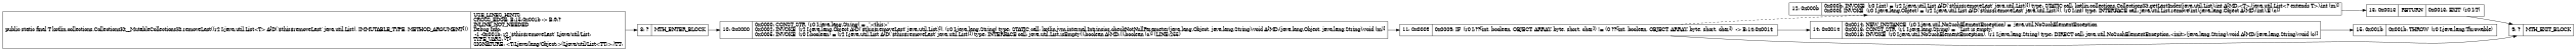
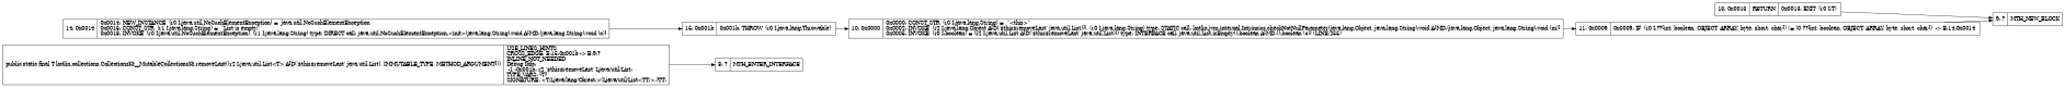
  digraph {
    rankdir=LR
    node [shape=record]
-   n1 [label="{8\:\ ?|MTH_ENTER_BLOCK\l}"]
+   n1 [label="{8\:\ ?|MTH_ENTER_INTERFACE\l}"]
    n2 [label="{10\:\ 0x0000|0x0000: CONST_STR  (r0 I:java.lang.String) =  \"\<this\>\" \l0x0002: INVOKE  (r2 I:java.lang.Object A[D('$this$removeLast' java.util.List)]), (r0 I:java.lang.String) type: STATIC call: kotlin.jvm.internal.Intrinsics.checkNotNullParameter(java.lang.Object, java.lang.String):void A[MD:(java.lang.Object, java.lang.String):void (m)]\l0x0005: INVOKE  (r0 I:boolean) = (r2 I:java.util.List A[D('$this$removeLast' java.util.List)]) type: INTERFACE call: java.util.List.isEmpty():boolean A[MD:():boolean (c)] (LINE:255)\l}"]
    n3 [label="{11\:\ 0x0009|0x0009: IF  (r0 I:??[int, boolean, OBJECT, ARRAY, byte, short, char]) != (0 ??[int, boolean, OBJECT, ARRAY, byte, short, char])  \-\> B:14:0x0014 \l}"]
-   n4 [label="{12\:\ 0x000b|0x000b: INVOKE  (r0 I:int) = (r2 I:java.util.List A[D('$this$removeLast' java.util.List)]) type: STATIC call: kotlin.collections.CollectionsKt.getLastIndex(java.util.List):int A[MD:\<T\>:(java.util.List\<? extends T\>):int (m)]\l0x000f: INVOKE  (r0 I:java.lang.Object) = (r2 I:java.util.List A[D('$this$removeLast' java.util.List)]), (r0 I:int) type: INTERFACE call: java.util.List.remove(int):java.lang.Object A[MD:(int):E (c)]\l}"]
    n5 [label="{14\:\ 0x0014|0x0014: NEW_INSTANCE  (r0 I:java.util.NoSuchElementException) =  java.util.NoSuchElementException \l0x0016: CONST_STR  (r1 I:java.lang.String) =  \"List is empty.\" \l0x0018: INVOKE  (r0 I:java.util.NoSuchElementException), (r1 I:java.lang.String) type: DIRECT call: java.util.NoSuchElementException.\<init\>(java.lang.String):void A[MD:(java.lang.String):void (c)]\l}"]
-   n6 [label="{9\:\ ?|MTH_EXIT_BLOCK\l}"]
+   n6 [label="{9\:\ ?|MTH_NEW_BLOCK\l}"]
    n7 [label="{13\:\ 0x0013|RETURN\l|0x0013: EXIT  (r0 I:T) \l}"]
    n8 [label="{15\:\ 0x001b|0x001b: THROW  (r0 I:java.lang.Throwable) \l}"]
    n9 [label="{public static final T kotlin.collections.CollectionsKt__MutableCollectionsKt.removeLast((r2 I:java.util.List\<T\> A[D('$this$removeLast' java.util.List), IMMUTABLE_TYPE, METHOD_ARGUMENT]))  | USE_LINES_HINTS\lCROSS_EDGE: B:15:0x001b \-\> B:9:?\lINLINE_NOT_NEEDED\lDebug Info:\l  \-1 \-0x001b: r2 '$this$removeLast' Ljava\/util\/List;\lTYPE_VARS: [T]\lSIGNATURE: \<T:Ljava\/lang\/Object;\>(Ljava\/util\/List\<TT;\>;)TT;\l}"]
-   n1 -> n2
+   n8 -> n2
    n2 -> n3
-   n3 -> n4 [style=dashed]
-   n3 -> n5
    n3 -> n6
-   n4 -> n7
    n5 -> n8
    n7 -> n6
    n9 -> n1
  }
